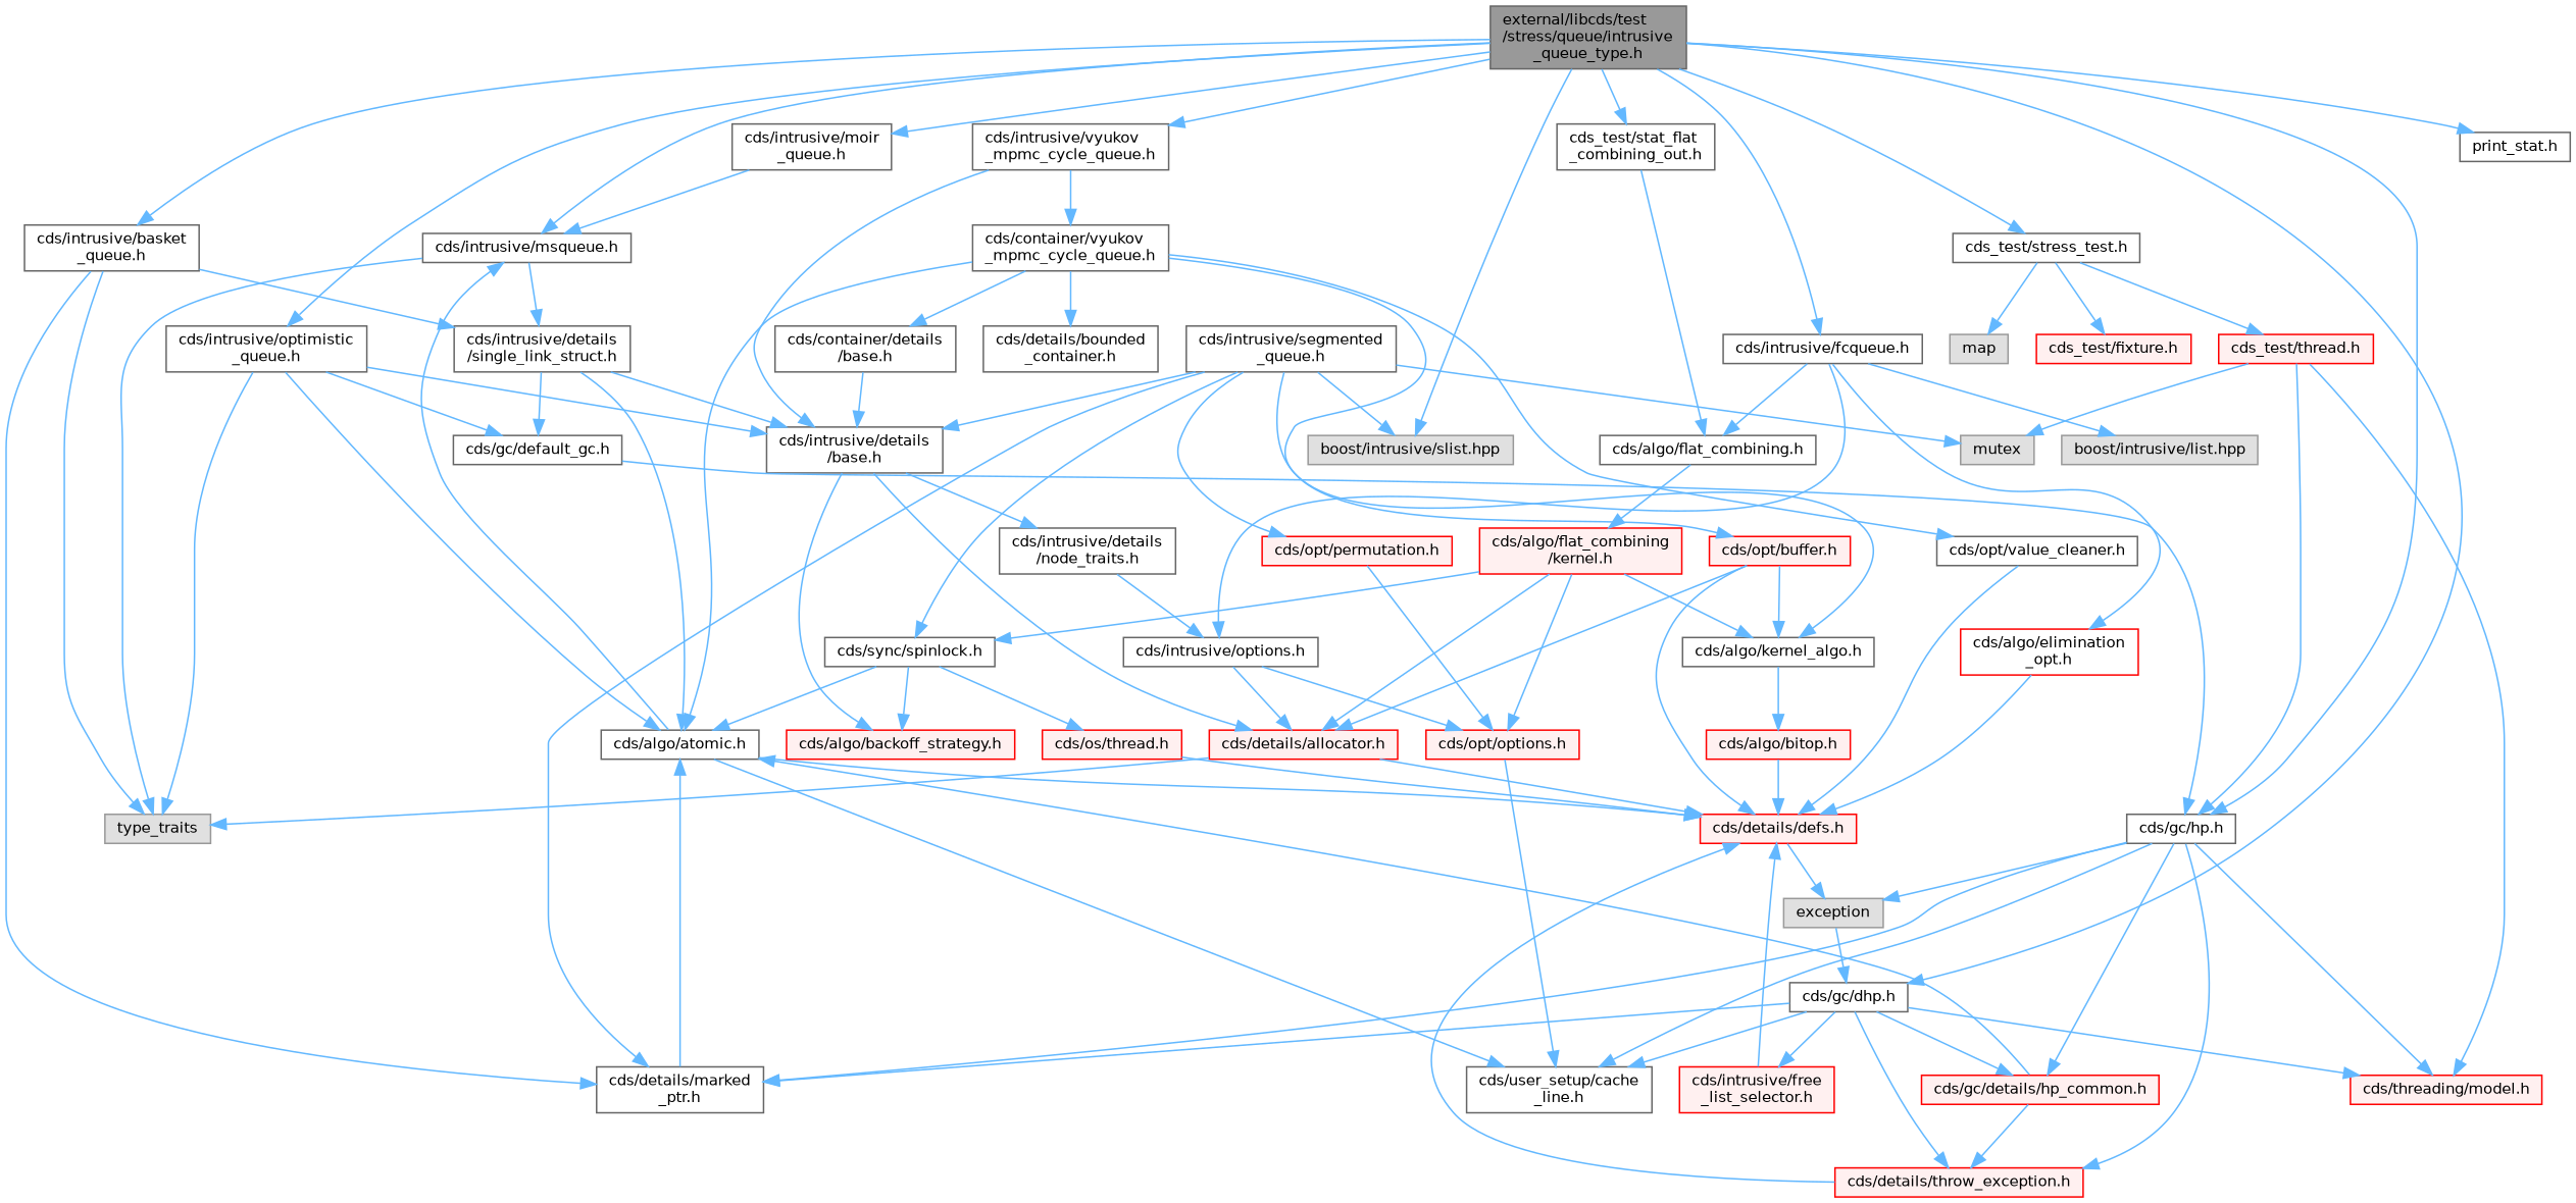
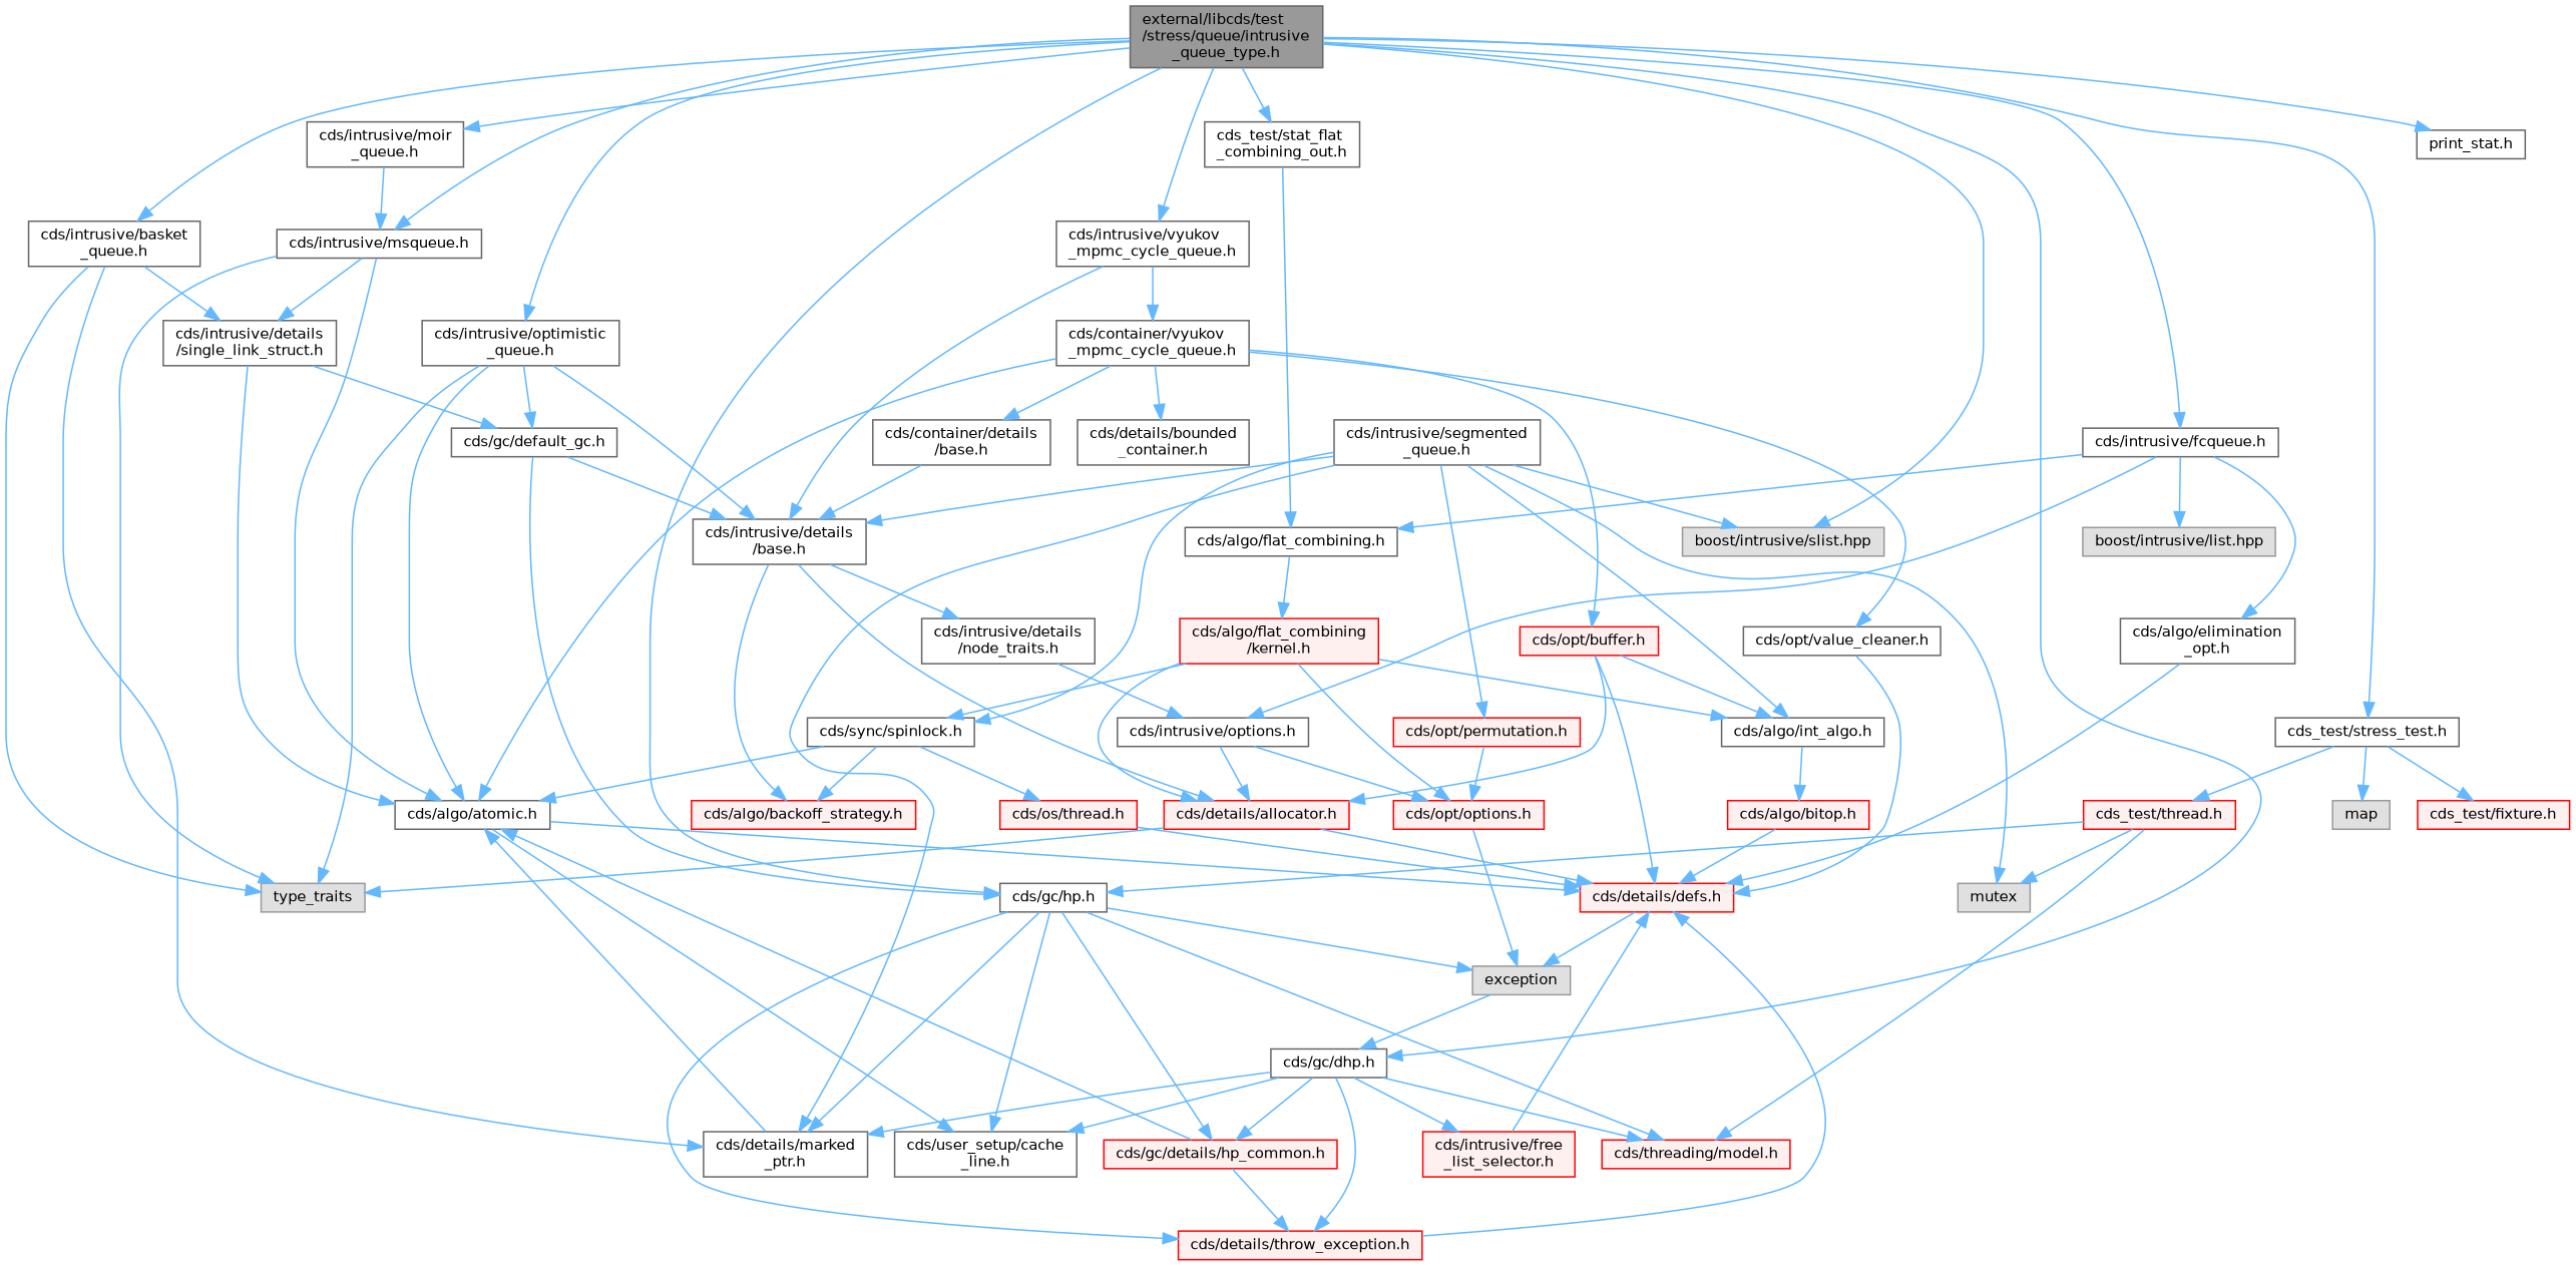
  digraph {
    node [color=grey40 fillcolor=white fontname=Helvetica fontsize=10 shape=box style=filled]
    edge [color=steelblue1 fontname=Helvetica fontsize=10 labelfontname=Helvetica labelfontsize=10 style=solid]
    n1 [color=gray40 fillcolor=grey60 fontcolor=black height=0.2 label="external/libcds/test\l/stress/queue/intrusive\l_queue_type.h" width=0.4]
    n2 [height=0.2 label="cds/intrusive/msqueue.h" width=0.4]
    n3 [height=0.2 label="cds/gc/hp.h" width=0.4]
    n4 [height=0.2 label="cds/intrusive/moir\l_queue.h" width=0.4]
    n5 [height=0.2 label="cds/intrusive/optimistic\l_queue.h" width=0.4]
    n6 [height=0.2 label="cds/intrusive/vyukov\l_mpmc_cycle_queue.h" width=0.4]
    n7 [height=0.2 label="cds/intrusive/basket\l_queue.h" width=0.4]
    n8 [height=0.2 label="cds/intrusive/fcqueue.h" width=0.4]
    n9 [color=grey60 fillcolor="#E0E0E0" height=0.2 label="boost/intrusive/slist.hpp" width=0.4]
    n10 [height=0.2 label="cds/gc/dhp.h" width=0.4]
    n11 [height=0.2 label="cds_test/stress_test.h" width=0.4]
    n12 [height=0.2 label="cds_test/stat_flat\l_combining_out.h" width=0.4]
    n13 [height=0.2 label="print_stat.h" width=0.4]
    n14 [color=grey60 fillcolor="#E0E0E0" height=0.2 label=type_traits width=0.4]
    n15 [height=0.2 label="cds/intrusive/details\l/single_link_struct.h" width=0.4]
    n16 [height=0.2 label="cds/algo/atomic.h" width=0.4]
    n17 [height=0.2 label="cds/user_setup/cache\l_line.h" width=0.4]
    n18 [color=grey60 fillcolor="#E0E0E0" height=0.2 label=exception width=0.4]
    n19 [color=red fillcolor="#FFF0F0" height=0.2 label="cds/gc/details/hp_common.h" width=0.4]
    n20 [color=red fillcolor="#FFF0F0" height=0.2 label="cds/details/throw_exception.h" width=0.4]
    n21 [color=red fillcolor="#FFF0F0" height=0.2 label="cds/threading/model.h" width=0.4]
    n22 [height=0.2 label="cds/details/marked\l_ptr.h" width=0.4]
    n23 [height=0.2 label="cds/intrusive/details\l/base.h" width=0.4]
    n24 [height=0.2 label="cds/gc/default_gc.h" width=0.4]
    n25 [height=0.2 label="cds/container/vyukov\l_mpmc_cycle_queue.h" width=0.4]
    n26 [height=0.2 label="cds/intrusive/options.h" width=0.4]
    n27 [height=0.2 label="cds/algo/flat_combining.h" width=0.4]
-   n28 [color=red height=0.2 label="cds/algo/elimination\l_opt.h" width=0.4]
+   n28 [height=0.2 label="cds/algo/elimination\l_opt.h" width=0.4]
    n29 [color=grey60 fillcolor="#E0E0E0" height=0.2 label="boost/intrusive/list.hpp" width=0.4]
    n30 [height=0.2 label="cds/intrusive/segmented\l_queue.h" width=0.4]
-   n31 [height=0.2 label="cds/algo/kernel_algo.h" width=0.4]
+   n31 [height=0.2 label="cds/algo/int_algo.h" width=0.4]
    n32 [height=0.2 label="cds/sync/spinlock.h" width=0.4]
    n33 [color=grey60 fillcolor="#E0E0E0" height=0.2 label=mutex width=0.4]
    n34 [color=red fillcolor="#FFF0F0" height=0.2 label="cds/opt/permutation.h" width=0.4]
    n35 [color=red fillcolor="#FFF0F0" height=0.2 label="cds/intrusive/free\l_list_selector.h" width=0.4]
    n36 [color=grey60 fillcolor="#E0E0E0" height=0.2 label=map width=0.4]
    n37 [color=red fillcolor="#FFF0F0" height=0.2 label="cds_test/fixture.h" width=0.4]
    n38 [color=red fillcolor="#FFF0F0" height=0.2 label="cds_test/thread.h" width=0.4]
    n39 [color=red fillcolor="#FFF0F0" height=0.2 label="cds/details/defs.h" width=0.4]
    n40 [height=0.2 label="cds/intrusive/details\l/node_traits.h" width=0.4]
    n41 [color=red fillcolor="#FFF0F0" height=0.2 label="cds/details/allocator.h" width=0.4]
    n42 [color=red fillcolor="#FFF0F0" height=0.2 label="cds/algo/backoff_strategy.h" width=0.4]
    n43 [color=red fillcolor="#FFF0F0" height=0.2 label="cds/opt/options.h" width=0.4]
    n44 [height=0.2 label="cds/container/details\l/base.h" width=0.4]
    n45 [color=red fillcolor="#FFF0F0" height=0.2 label="cds/opt/buffer.h" width=0.4]
    n46 [height=0.2 label="cds/opt/value_cleaner.h" width=0.4]
    n47 [height=0.2 label="cds/details/bounded\l_container.h" width=0.4]
    n48 [color=red fillcolor="#FFF0F0" height=0.2 label="cds/algo/bitop.h" width=0.4]
    n49 [color=red fillcolor="#FFF0F0" height=0.2 label="cds/algo/flat_combining\l/kernel.h" width=0.4]
    n50 [color=red fillcolor="#FFF0F0" height=0.2 label="cds/os/thread.h" width=0.4]
    n1 -> n2
    n1 -> n3
    n1 -> n4
    n1 -> n5
    n1 -> n6
    n1 -> n7
    n1 -> n8
    n1 -> n9
    n1 -> n10
    n1 -> n11
    n1 -> n12
    n1 -> n13
    n2 -> n14
    n2 -> n15
-   n16 -> n2
+   n2 -> n16
    n3 -> n17
    n3 -> n18
    n3 -> n19
    n3 -> n20
    n3 -> n21
    n3 -> n22
    n4 -> n2
    n5 -> n14
    n5 -> n16
    n5 -> n23
    n5 -> n24
    n6 -> n23
    n6 -> n25
    n7 -> n14
    n7 -> n15
    n7 -> n22
    n8 -> n26
    n8 -> n27
    n8 -> n28
    n8 -> n29
    n10 -> n17
    n10 -> n19
    n10 -> n20
    n10 -> n21
    n10 -> n22
    n10 -> n35
    n11 -> n36
    n11 -> n37
    n11 -> n38
    n12 -> n27
    n15 -> n16
-   n15 -> n23
+   n24 -> n23
    n15 -> n24
    n16 -> n17
    n16 -> n39
    n18 -> n10
    n19 -> n16
    n19 -> n20
    n20 -> n39
    n22 -> n16
    n23 -> n40
    n23 -> n41
    n23 -> n42
    n24 -> n3
    n25 -> n16
    n25 -> n44
    n25 -> n45
    n25 -> n46
    n25 -> n47
    n26 -> n41
    n26 -> n43
    n27 -> n49
    n28 -> n39
    n30 -> n9
    n30 -> n22
    n30 -> n23
    n30 -> n31
    n30 -> n32
    n30 -> n33
    n30 -> n34
    n31 -> n48
    n32 -> n16
    n32 -> n42
    n32 -> n50
    n34 -> n43
    n35 -> n39
    n38 -> n3
    n38 -> n21
    n38 -> n33
    n39 -> n18
    n40 -> n26
    n41 -> n14
    n41 -> n39
-   n43 -> n17
+   n43 -> n18
    n44 -> n23
    n45 -> n31
    n45 -> n39
    n45 -> n41
    n46 -> n39
    n48 -> n39
    n49 -> n31
    n49 -> n32
    n49 -> n41
    n49 -> n43
    n50 -> n39
  }
